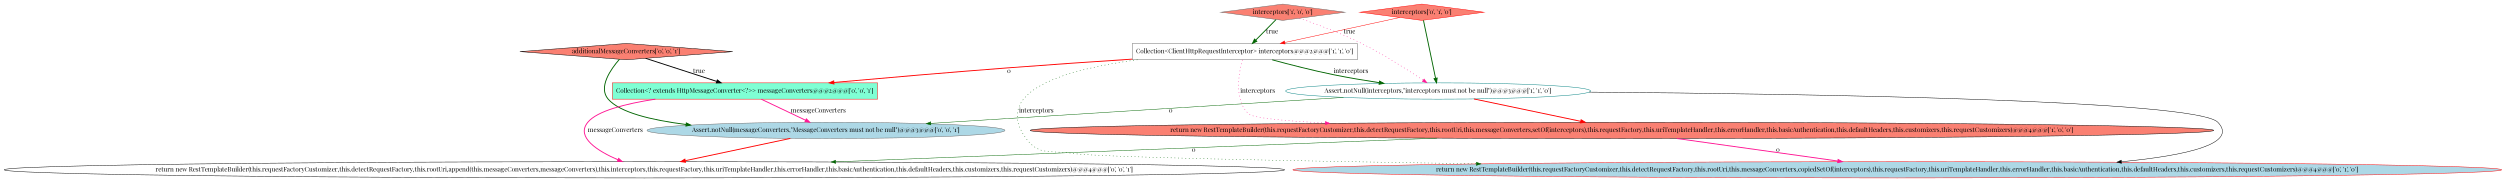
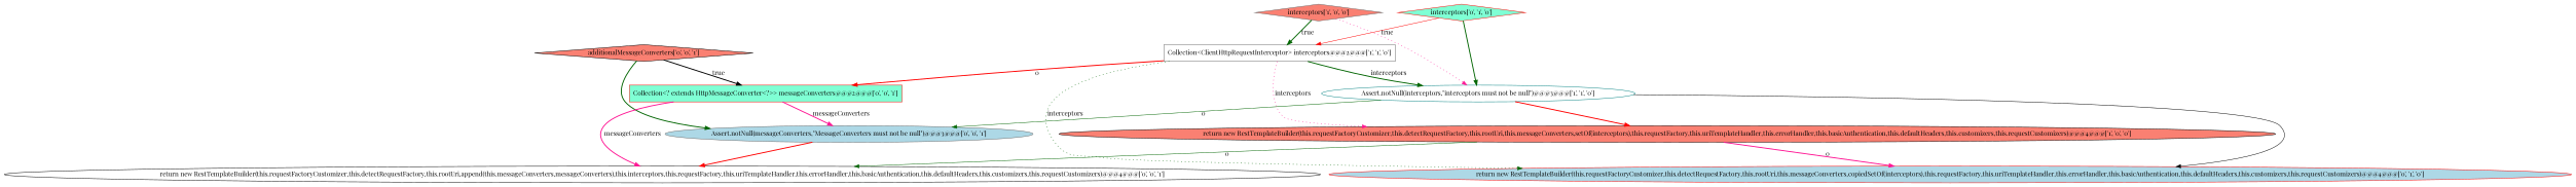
  digraph {
    fontname="Playfair Display"
    node [fillcolor=salmon shape=ellipse style=filled color=black fontname="Playfair Display"]
    edge [style=bold color=darkgreen fontname="Playfair Display"]
    n1 [label="additionalMessageConverters['0', '0', '1']" shape=diamond]
    n2 [fillcolor=lightblue label="Assert.notNull(messageConverters,\"MessageConverters must not be null\")@@@3@@@['0', '0', '1']" color=gray40]
    n3 [fillcolor=aquamarine label="Collection<? extends HttpMessageConverter<?>> messageConverters@@@2@@@['0', '0', '1']" shape=box color=red]
    n4 [fillcolor=white label="return new RestTemplateBuilder(this.requestFactoryCustomizer,this.detectRequestFactory,this.rootUri,append(this.messageConverters,messageConverters),this.interceptors,this.requestFactory,this.uriTemplateHandler,this.errorHandler,this.basicAuthentication,this.defaultHeaders,this.customizers,this.requestCustomizers)@@@4@@@['0', '0', '1']"]
    n5 [fillcolor=white label="Assert.notNull(interceptors,\"interceptors must not be null\")@@@3@@@['1', '1', '0']" color=teal]
    n6 [fillcolor=lightblue label="return new RestTemplateBuilder(this.requestFactoryCustomizer,this.detectRequestFactory,this.rootUri,this.messageConverters,copiedSetOf(interceptors),this.requestFactory,this.uriTemplateHandler,this.errorHandler,this.basicAuthentication,this.defaultHeaders,this.customizers,this.requestCustomizers)@@@4@@@['0', '1', '0']" color=red]
    n7 [label="return new RestTemplateBuilder(this.requestFactoryCustomizer,this.detectRequestFactory,this.rootUri,this.messageConverters,setOf(interceptors),this.requestFactory,this.uriTemplateHandler,this.errorHandler,this.basicAuthentication,this.defaultHeaders,this.customizers,this.requestCustomizers)@@@4@@@['1', '0', '0']"]
    n8 [label="interceptors['1', '0', '0']" shape=diamond color=gray40]
    n9 [fillcolor=white label="Collection<ClientHttpRequestInterceptor> interceptors@@@2@@@['1', '1', '0']" shape=box color=gray40]
-   n10 [label="interceptors['0', '1', '0']" shape=diamond color=red]
+   n10 [fillcolor=aquamarine label="interceptors['0', '1', '0']" shape=diamond color=red]
    n1 -> n2
    n1 -> n3 [label=true color=black]
    n2 -> n4 [color=red]
    n3 -> n2 [label=messageConverters color=deeppink]
    n3 -> n4 [label=messageConverters color=deeppink]
    n5 -> n2 [label=0 style=solid]
    n5 -> n6 [style=solid color=black]
    n5 -> n7 [color=red]
    n7 -> n4 [label=0 style=solid]
    n7 -> n6 [label=0 color=deeppink]
    n8 -> n5 [style=dotted color=deeppink]
    n8 -> n9 [label=true]
    n9 -> n3 [label=0 color=red]
    n9 -> n5 [label=interceptors]
    n9 -> n6 [label=interceptors style=dotted]
    n9 -> n7 [label=interceptors style=dotted color=deeppink]
    n10 -> n5
    n10 -> n9 [label=true style=solid color=red]
  }
